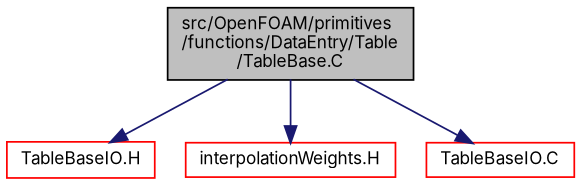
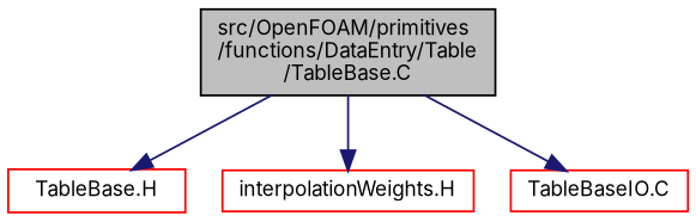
  digraph {
    fontname=Inter
    node [color=red fontname=Inter fontsize=10 shape=record]
    edge [color=midnightblue fontname=Inter fontsize=10 labelfontname=Helvetica labelfontsize=10 style=solid]
    n1 [color=black fillcolor=grey75 fontcolor=black height=0.2 label="src/OpenFOAM/primitives\l/functions/DataEntry/Table\l/TableBase.C" style=filled width=0.4]
-   n2 [height=0.2 label="TableBaseIO.H" width=0.4]
+   n2 [height=0.2 label="TableBase.H" width=0.4]
    n3 [height=0.2 label="interpolationWeights.H" width=0.4]
    n4 [height=0.2 label="TableBaseIO.C" width=0.4]
    n1 -> n2
    n1 -> n3
    n1 -> n4
  }
